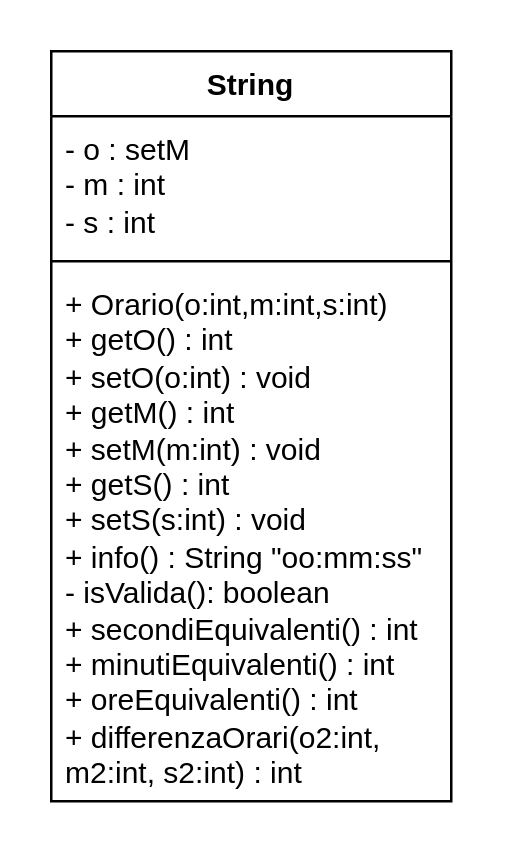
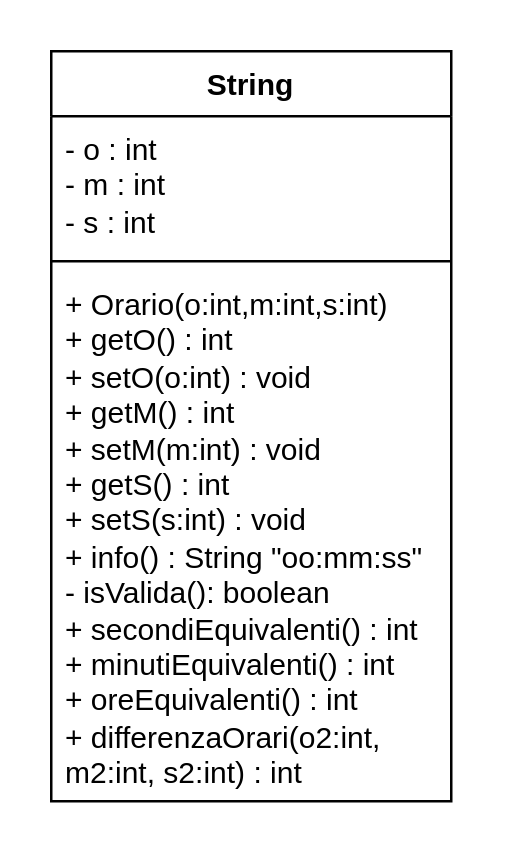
  <mxCell id="0" />
  <mxCell id="1" parent="0" />
  <mxCell id="2" value="String" style="swimlane;fontStyle=1;align=center;verticalAlign=top;childLayout=stackLayout;horizontal=1;startSize=26;horizontalStack=0;resizeParent=1;resizeParentMax=0;resizeLast=0;collapsible=1;marginBottom=0;whiteSpace=wrap;html=1;" vertex="1" parent="1"><mxGeometry x="20" y="20" width="160" height="300" as="geometry"><mxRectangle x="320" y="240" width="80" height="30" as="alternateBounds" /></mxGeometry></mxCell>
- <mxCell id="3" value="- o : setM&lt;br&gt;- m : int&lt;br&gt;- s : int" style="text;strokeColor=none;fillColor=none;align=left;verticalAlign=top;spacingLeft=4;spacingRight=4;overflow=hidden;rotatable=0;points=[[0,0.5],[1,0.5]];portConstraint=eastwest;whiteSpace=wrap;html=1;" vertex="1" parent="2"><mxGeometry y="26" width="160" height="54" as="geometry" /></mxCell>
+ <mxCell id="3" value="- o : int&lt;br&gt;- m : int&lt;br&gt;- s : int" style="text;strokeColor=none;fillColor=none;align=left;verticalAlign=top;spacingLeft=4;spacingRight=4;overflow=hidden;rotatable=0;points=[[0,0.5],[1,0.5]];portConstraint=eastwest;whiteSpace=wrap;html=1;" vertex="1" parent="2"><mxGeometry y="26" width="160" height="54" as="geometry" /></mxCell>
  <mxCell id="4" value="" style="line;strokeWidth=1;fillColor=none;align=left;verticalAlign=middle;spacingTop=-1;spacingLeft=3;spacingRight=3;rotatable=0;labelPosition=right;points=[];portConstraint=eastwest;strokeColor=inherit;" vertex="1" parent="2"><mxGeometry y="80" width="160" height="8" as="geometry" /></mxCell>
  <mxCell id="5" value="+ Orario(o:int,m:int,s:int)&lt;br&gt;+ getO() : int&lt;br&gt;+ setO(o:int) : void&lt;br&gt;+ getM() : int&lt;br&gt;+ setM(m:int) : void&lt;br&gt;+ getS() : int&lt;br&gt;+ setS(s:int) : void&lt;br&gt;+ info() : String &quot;oo:mm:ss&quot;&lt;br&gt;- isValida(): boolean&lt;br&gt;+ secondiEquivalenti() : int&lt;br&gt;+ minutiEquivalenti() : int&lt;br&gt;+ oreEquivalenti() : int&lt;br&gt;+ differenzaOrari(o2:int, m2:int, s2:int) : int&lt;br&gt;" style="text;strokeColor=none;fillColor=none;align=left;verticalAlign=top;spacingLeft=4;spacingRight=4;overflow=hidden;rotatable=0;points=[[0,0.5],[1,0.5]];portConstraint=eastwest;whiteSpace=wrap;html=1;" vertex="1" parent="2"><mxGeometry y="88" width="160" height="212" as="geometry" /></mxCell>
